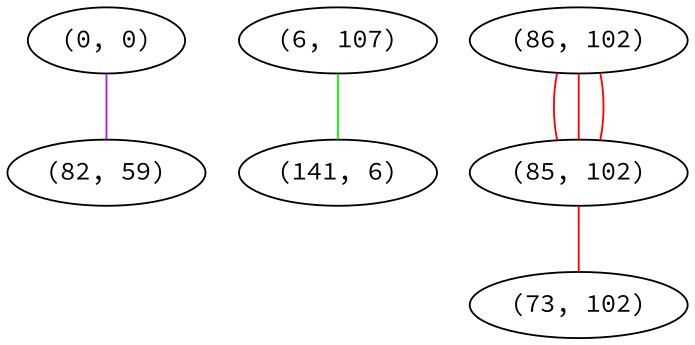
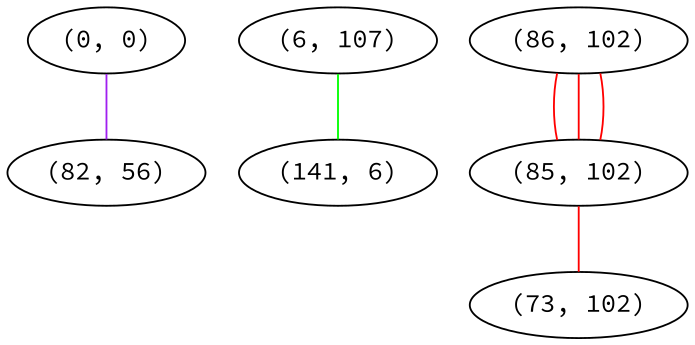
  graph {
    fontname="Source Code Pro"
    node [fontname="Source Code Pro"]
    edge [color=red fontname="Source Code Pro" weight=1]
    "(0, 0)"
-   "(82, 59)"
+   "(82, 59)" [label="(82, 56)"]
    "(6, 107)"
    "(141, 6)"
    "(86, 102)"
    "(85, 102)"
    "(73, 102)"
    "(0, 0)" -- "(82, 59)" [color=purple weight=4]
    "(6, 107)" -- "(141, 6)" [color=green weight=2]
    "(86, 102)" -- "(85, 102)"
    "(86, 102)" -- "(85, 102)"
    "(86, 102)" -- "(85, 102)"
    "(85, 102)" -- "(73, 102)"
  }
